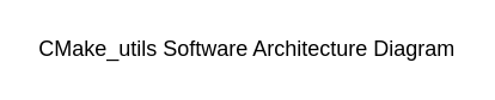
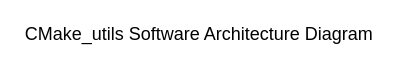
  <mxCell id="0" />
  <mxCell id="1" parent="0" />
- <mxCell id="2" value="&lt;font style=&quot;font-size: 24px&quot;&gt;CMake_utils Software Architecture Diagram&lt;/font&gt;" style="text;html=1;strokeColor=none;fillColor=none;align=center;verticalAlign=middle;whiteSpace=wrap;rounded=0;" parent="1" vertex="1"><mxGeometry x="20" y="20" width="510" height="70" as="geometry" /></mxCell>
+ <mxCell id="2" value="&lt;font style=&quot;font-size: 24px&quot;&gt;CMake_utils Software Architecture Diagram&lt;/font&gt;" style="text;html=1;strokeColor=none;fillColor=none;align=center;verticalAlign=middle;whiteSpace=wrap;rounded=0;" parent="1" vertex="1"><mxGeometry x="10" y="10" width="510" height="70" as="geometry" /></mxCell>
